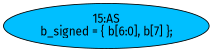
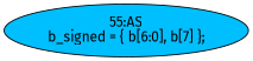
  strict digraph {
    rankdir=LR
    fontname="Fira Sans"
-   n1 [ast="<pyverilog.vparser.ast.Assign object at 0x7f1934ecbd90>" def_var="['b_signed']" fillcolor=deepskyblue label="15:AS\nb_signed = { b[6:0], b[7] };" statements="[]" style=filled typ=Assign use_var="['b', 'b']" fontname="Fira Sans"]
+   n1 [ast="<pyverilog.vparser.ast.Assign object at 0x7f1934ecbd90>" def_var="['b_signed']" fillcolor=deepskyblue label="55:AS\nb_signed = { b[6:0], b[7] };" statements="[]" style=filled typ=Assign use_var="['b', 'b']" fontname="Fira Sans"]
  }
